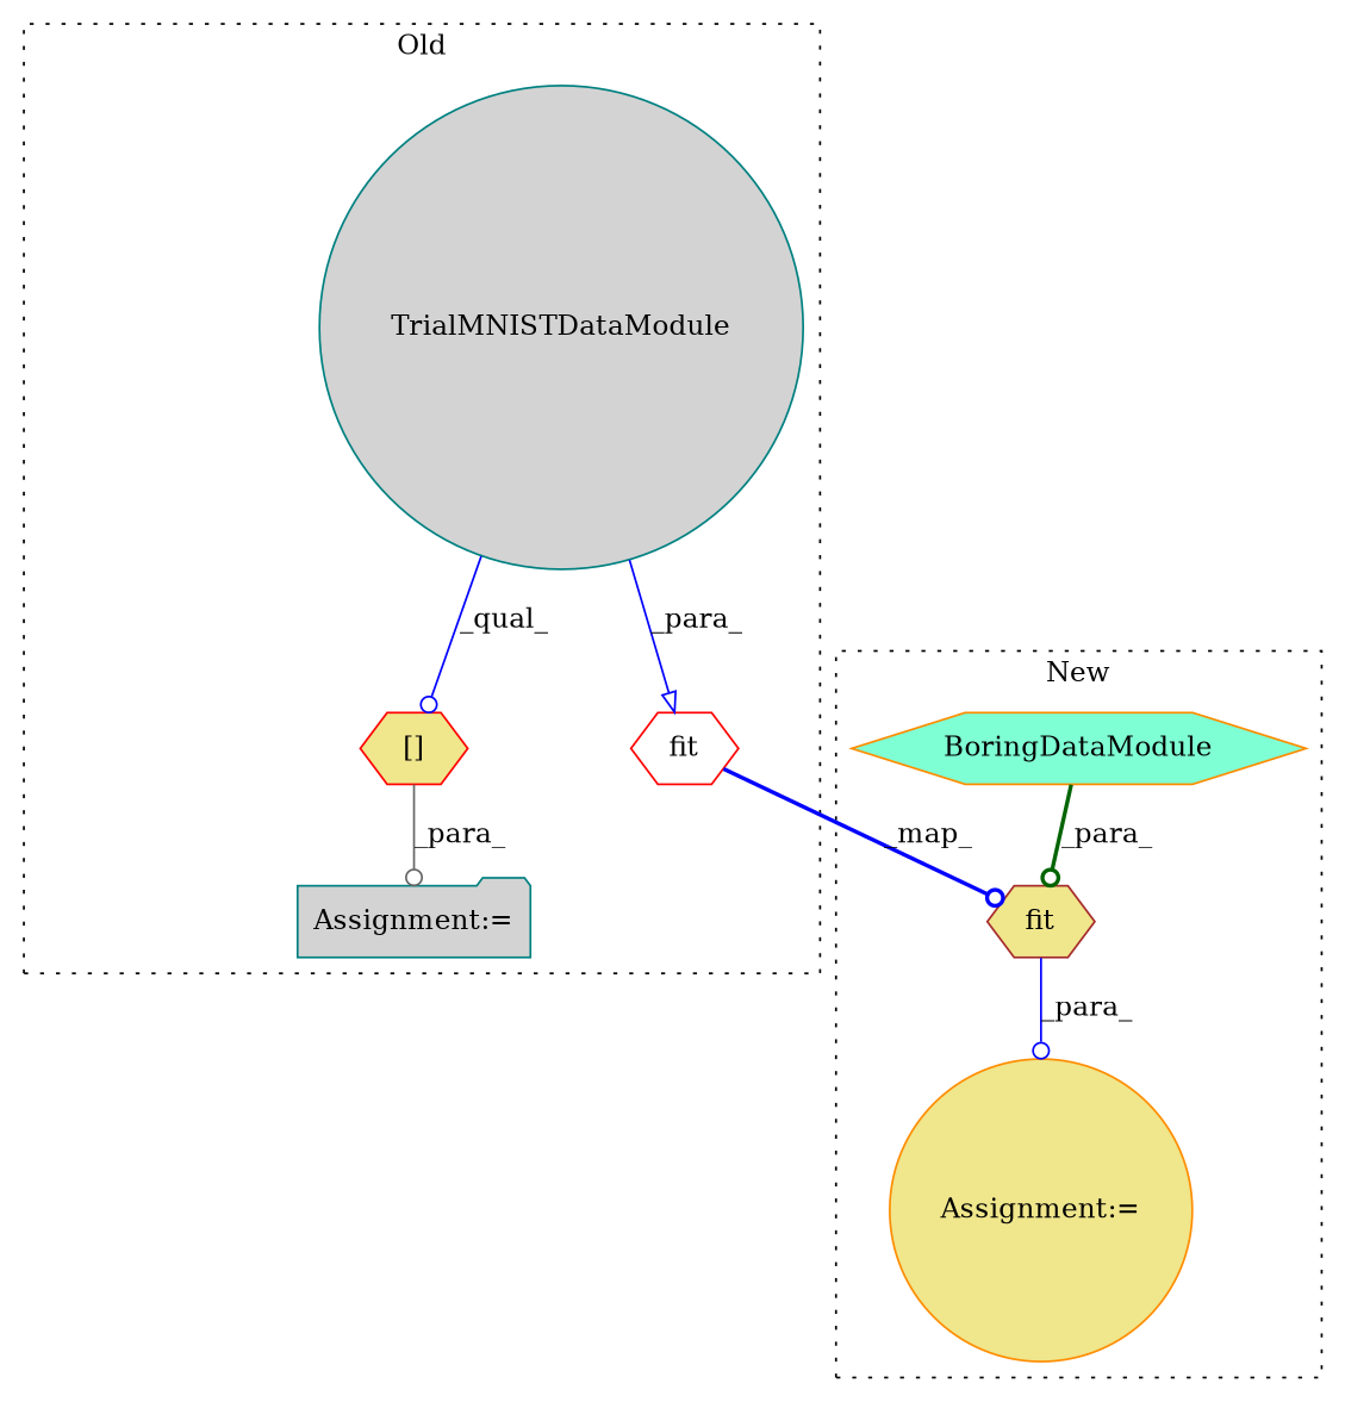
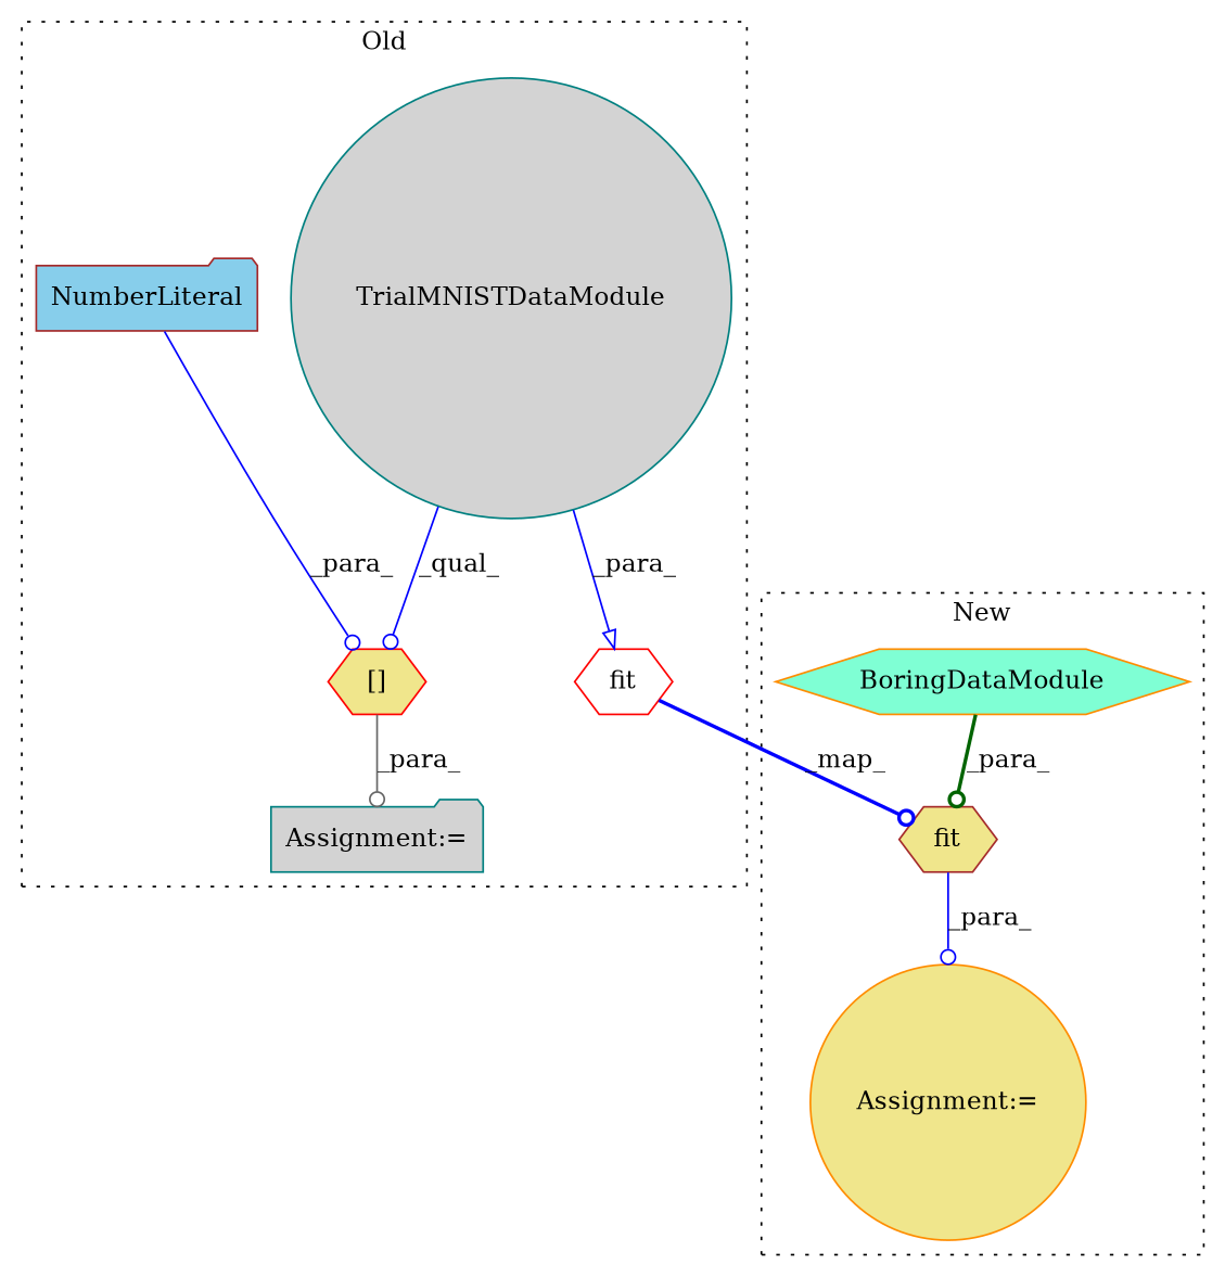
  digraph {
    node [a=32 l=1 shape=hexagon style=filled fillcolor=khaki color=teal]
    edge [color=blue style=solid arrowhead=odot]
    n1 [l="21,1" label=TrialMNISTDataModule s="9756,9783" shape=circle fillcolor=lightgrey]
    n2 [l="4,1" label=fit s="9877,9889" fillcolor=white color=red]
    n3 [a=2 l="7,1" label="[]" s="9985,9993" color=red]
+   n4 [a=34 label=NumberLiteral s=9992 shape=folder fillcolor=skyblue color=brown]
    n5 [a=7 label="Assignment:=" s=9984 shape=folder fillcolor=lightgrey]
    n6 [l=18 label=BoringDataModule s=9939 fillcolor=aquamarine color=darkorange]
    n7 [l="4,1" label=fit s="10051,10063" color=brown]
    n8 [a=7 label="Assignment:=" s=10042 shape=circle color=darkorange]
    subgraph cluster_1 {
      label=Old
      style=dotted
      n1
      n2
      n3
+     n4
      n5
    }
    subgraph cluster_2 {
      label=New
      style=dotted
      n6
      n7
      n8
    }
    n1 -> n2 [label=_para_ arrowhead=onormal]
    n1 -> n3 [label=_qual_]
    n2 -> n7 [label=_map_ style=bold]
    n3 -> n5 [label=_para_ color=gray40]
+   n4 -> n3 [label=_para_]
    n6 -> n7 [label=_para_ color=darkgreen style=bold]
    n7 -> n8 [label=_para_]
  }
